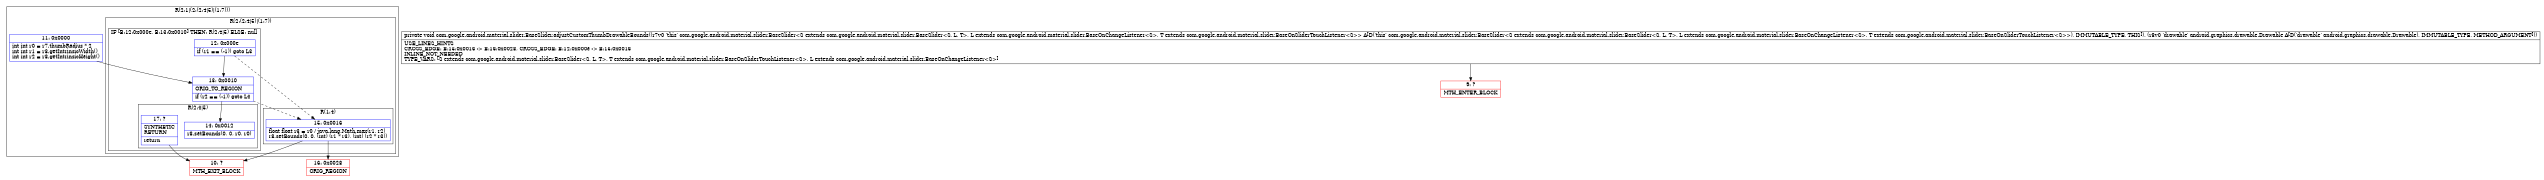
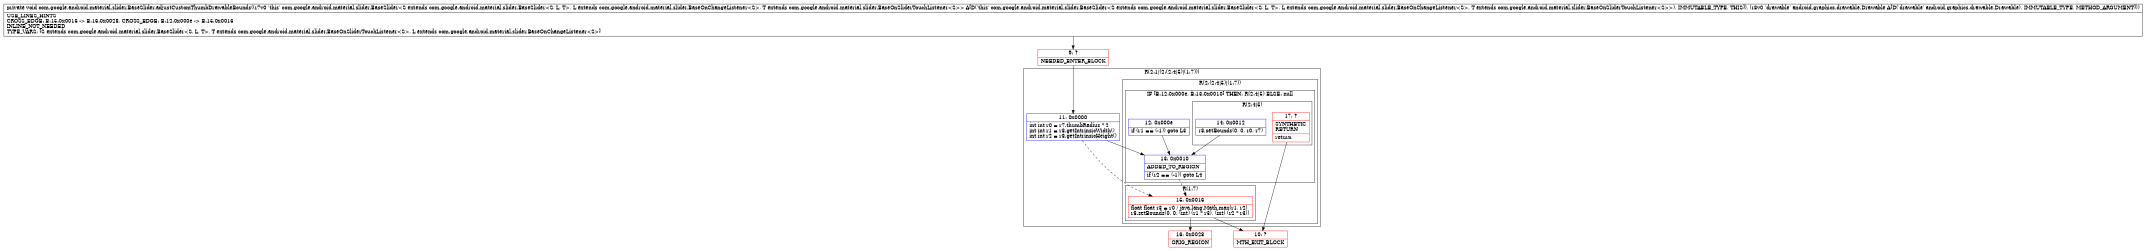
  digraph {
    node [color=blue shape=record]
-   n1 [label="{14\:\ 0x0012|r8.setBounds(0, 0, r0, r0)\l}"]
-   n2 [label="{17\:\ ?|SYNTHETIC\lRETURN\l|return\l}"]
+   n1 [label="{14\:\ 0x0012|r8.setBounds(0, 0, r0, r7)\l}"]
+   n2 [color=red label="{17\:\ ?|SYNTHETIC\lRETURN\l|return\l}"]
    n3 [label="{12\:\ 0x000e|if (r1 == (\-1)) goto L3\l}"]
-   n4 [label="{13\:\ 0x0010|ORIG_TO_REGION\l|if (r2 == (\-1)) goto L4\l}"]
-   n5 [label="{15\:\ 0x0016|float float r3 = r0 \/ java.lang.Math.max(r1, r2)\lr8.setBounds(0, 0, (int) (r1 * r3), (int) (r2 * r3))\l}"]
+   n4 [label="{13\:\ 0x0010|ADDED_TO_REGION\l|if (r2 == (\-1)) goto L4\l}"]
+   n5 [color=red label="{15\:\ 0x0016|float float r3 = r0 \/ java.lang.Math.max(r1, r2)\lr8.setBounds(0, 0, (int) (r1 * r3), (int) (r2 * r3))\l}"]
    n6 [label="{11\:\ 0x0000|int int r0 = r7.thumbRadius * 2\lint int r1 = r8.getIntrinsicWidth()\lint int r2 = r8.getIntrinsicHeight()\l}"]
    n7 [color=red label="{10\:\ ?|MTH_EXIT_BLOCK\l}"]
    n8 [color=red label="{16\:\ 0x0028|ORIG_REGION\l}"]
-   n9 [color=red label="{9\:\ ?|MTH_ENTER_BLOCK\l}"]
+   n9 [color=red label="{9\:\ ?|NEEDED_ENTER_BLOCK\l}"]
    n10 [label="{private void com.google.android.material.slider.BaseSlider.adjustCustomThumbDrawableBounds((r7v0 'this' com.google.android.material.slider.BaseSlider\<S extends com.google.android.material.slider.BaseSlider\<S, L, T\>, L extends com.google.android.material.slider.BaseOnChangeListener\<S\>, T extends com.google.android.material.slider.BaseOnSliderTouchListener\<S\>\> A[D('this' com.google.android.material.slider.BaseSlider\<S extends com.google.android.material.slider.BaseSlider\<S, L, T\>, L extends com.google.android.material.slider.BaseOnChangeListener\<S\>, T extends com.google.android.material.slider.BaseOnSliderTouchListener\<S\>\>), IMMUTABLE_TYPE, THIS]), (r8v0 'drawable' android.graphics.drawable.Drawable A[D('drawable' android.graphics.drawable.Drawable), IMMUTABLE_TYPE, METHOD_ARGUMENT]))  | USE_LINES_HINTS\lCROSS_EDGE: B:15:0x0016 \-\> B:16:0x0028, CROSS_EDGE: B:12:0x000e \-\> B:15:0x0016\lINLINE_NOT_NEEDED\lTYPE_VARS: [S extends com.google.android.material.slider.BaseSlider\<S, L, T\>, T extends com.google.android.material.slider.BaseOnSliderTouchListener\<S\>, L extends com.google.android.material.slider.BaseOnChangeListener\<S\>]\l}" color=""]
    subgraph cluster_1 {
      label="R(2:1|(2:(2:4|5)|(1:7)))"
      n6
      subgraph cluster_2 {
        label="R(2:(2:4|5)|(1:7))"
        subgraph cluster_3 {
          label="IF [B:12:0x000e, B:13:0x0010] THEN: R(2:4|5) ELSE: null"
          n3
          n4
          subgraph cluster_4 {
            label="R(2:4|5)"
            n1
            n2
          }
        }
        subgraph cluster_5 {
-         label="R(1:4)"
+         label="R(1:7)"
          n5
        }
      }
    }
    n2 -> n7
    n3 -> n4
-   n3 -> n5 [style=dashed]
-   n4 -> n1
+   n6 -> n5 [style=dashed]
+   n1 -> n4
    n4 -> n5 [style=dashed]
    n5 -> n7
    n5 -> n8
    n6 -> n4
+   n9 -> n6
    n10 -> n9
  }
